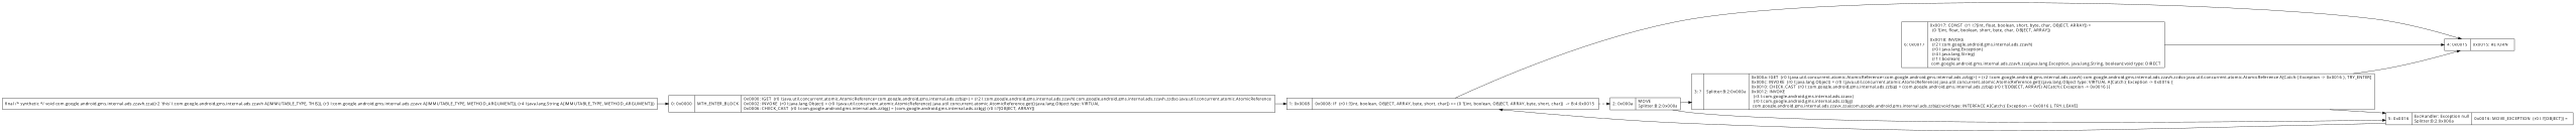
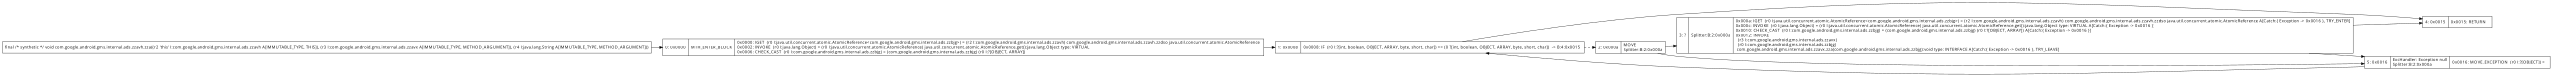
  digraph {
    fontname="Open Sans"
    rankdir=LR
    node [fontname="Open Sans" shape=record]
    edge [fontname="Open Sans"]
    n1 [label="{0\:\ 0x0000|MTH_ENTER_BLOCK\l|0x0000: IGET  (r0 I:java.util.concurrent.atomic.AtomicReference\<com.google.android.gms.internal.ads.zzbjg\>) = (r2 I:com.google.android.gms.internal.ads.zzavh) com.google.android.gms.internal.ads.zzavh.zzdso java.util.concurrent.atomic.AtomicReference \l0x0002: INVOKE  (r0 I:java.lang.Object) = (r0 I:java.util.concurrent.atomic.AtomicReference) java.util.concurrent.atomic.AtomicReference.get():java.lang.Object type: VIRTUAL \l0x0006: CHECK_CAST  (r0 I:com.google.android.gms.internal.ads.zzbjg) = (com.google.android.gms.internal.ads.zzbjg) (r0 I:?[OBJECT, ARRAY]) \l}"]
    n2 [label="{1\:\ 0x0008|0x0008: IF  (r0 I:?[int, boolean, OBJECT, ARRAY, byte, short, char]) == (0 ?[int, boolean, OBJECT, ARRAY, byte, short, char])  \-\> B:4:0x0015 \l}"]
    n3 [label="{2\:\ 0x000a|MOVE\lSplitter:B:2:0x000a\l}"]
    n4 [label="{4\:\ 0x0015|0x0015: RETURN   \l}"]
    n5 [label="{3\:\ ?|Splitter:B:2:0x000a\l|0x000a: IGET  (r0 I:java.util.concurrent.atomic.AtomicReference\<com.google.android.gms.internal.ads.zzbjg\>) = (r2 I:com.google.android.gms.internal.ads.zzavh) com.google.android.gms.internal.ads.zzavh.zzdso java.util.concurrent.atomic.AtomicReference A[Catch:\{ Exception \-\> 0x0016 \}, TRY_ENTER]\l0x000c: INVOKE  (r0 I:java.lang.Object) = (r0 I:java.util.concurrent.atomic.AtomicReference) java.util.concurrent.atomic.AtomicReference.get():java.lang.Object type: VIRTUAL A[Catch:\{ Exception \-\> 0x0016 \}]\l0x0010: CHECK_CAST  (r0 I:com.google.android.gms.internal.ads.zzbjg) = (com.google.android.gms.internal.ads.zzbjg) (r0 I:?[OBJECT, ARRAY]) A[Catch:\{ Exception \-\> 0x0016 \}]\l0x0012: INVOKE  \l  (r3 I:com.google.android.gms.internal.ads.zzavx)\l  (r0 I:com.google.android.gms.internal.ads.zzbjg)\l com.google.android.gms.internal.ads.zzavx.zza(com.google.android.gms.internal.ads.zzbjg):void type: INTERFACE A[Catch:\{ Exception \-\> 0x0016 \}, TRY_LEAVE]\l}"]
    n6 [label="{5\:\ 0x0016|ExcHandler: Exception null\lSplitter:B:2:0x000a\l|0x0016: MOVE_EXCEPTION  (r0 I:?[OBJECT]) =  \l}"]
-   n7 [label="{6\:\ 0x0017|0x0017: CONST  (r1 I:?[int, float, boolean, short, byte, char, OBJECT, ARRAY]) = \l  (0 ?[int, float, boolean, short, byte, char, OBJECT, ARRAY])\l \l0x0018: INVOKE  \l  (r2 I:com.google.android.gms.internal.ads.zzavh)\l  (r0 I:java.lang.Exception)\l  (r4 I:java.lang.String)\l  (r1 I:boolean)\l com.google.android.gms.internal.ads.zzavh.zza(java.lang.Exception, java.lang.String, boolean):void type: DIRECT \l}"]
    n8 [label="{final \/* synthetic *\/ void com.google.android.gms.internal.ads.zzavh.zza((r2 'this' I:com.google.android.gms.internal.ads.zzavh A[IMMUTABLE_TYPE, THIS]), (r3 I:com.google.android.gms.internal.ads.zzavx A[IMMUTABLE_TYPE, METHOD_ARGUMENT]), (r4 I:java.lang.String A[IMMUTABLE_TYPE, METHOD_ARGUMENT])) }"]
    n1 -> n2
    n2 -> n3 [style=dashed]
    n2 -> n4
    n3 -> n5
    n3 -> n6
    n5 -> n4
    n5 -> n6
    n6 -> n2
-   n7 -> n4
    n8 -> n1
  }
